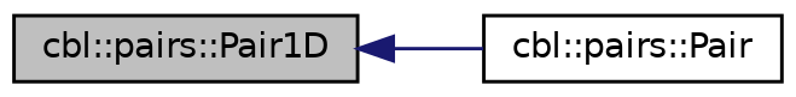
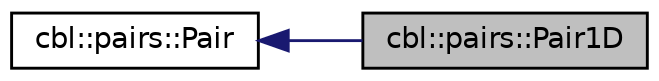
  digraph {
    rankdir=LR
    node [color=black fontname=Helvetica fontsize=10 shape=record style=filled]
    n1 [fillcolor=grey75 fontcolor=black height=0.2 label="cbl::pairs::Pair1D" width=0.4]
    n2 [fillcolor=white height=0.2 label="cbl::pairs::Pair" width=0.4]
-   n1 -> n2 [color=midnightblue dir=back fontname=Helvetica fontsize=10 labelfontname=Helvetica labelfontsize=10 style=solid]
+   n2 -> n1 [color=midnightblue dir=back fontname=Helvetica fontsize=10 labelfontname=Helvetica labelfontsize=10 style=solid]
  }
